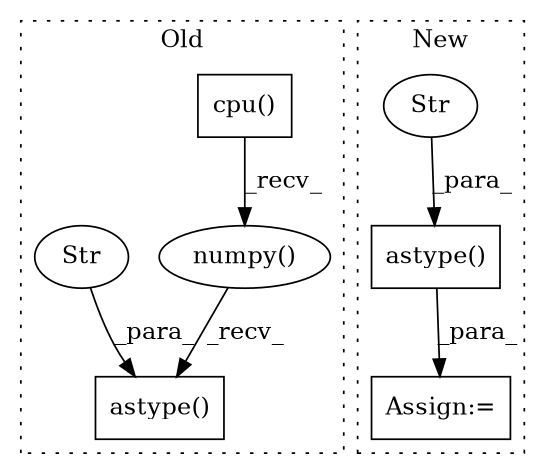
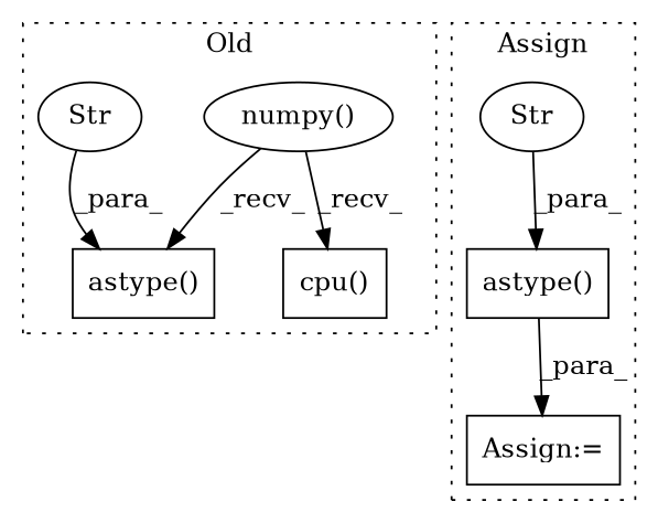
  digraph {
    node [a=75 l=7 s=4393 shape=box]
    n1 [l=17 label="cpu()"]
    n2 [l=25 label="numpy()" shape=ellipse]
    n3 [l="31,1" label="astype()" s="5061,5099"]
    n4 [a=66 label=Str s=5092 shape=ellipse]
    n5 [l="33,1" label="astype()" s="5653,5693"]
    n6 [a=68 l=3 label="Assign:=" s=5650]
    n7 [a=66 label=Str s=5686 shape=ellipse]
    subgraph cluster_1 {
      label=Old
      style=dotted
      n1
      n2
      n3
      n4
    }
    subgraph cluster_2 {
-     label=New
+     label=Assign
      style=dotted
      n5
      n6
      n7
    }
-   n1 -> n2 [label=_recv_]
+   n2 -> n1 [label=_recv_]
    n2 -> n3 [label=_recv_]
    n4 -> n3 [label=_para_]
    n5 -> n6 [label=_para_]
    n7 -> n5 [label=_para_]
  }
